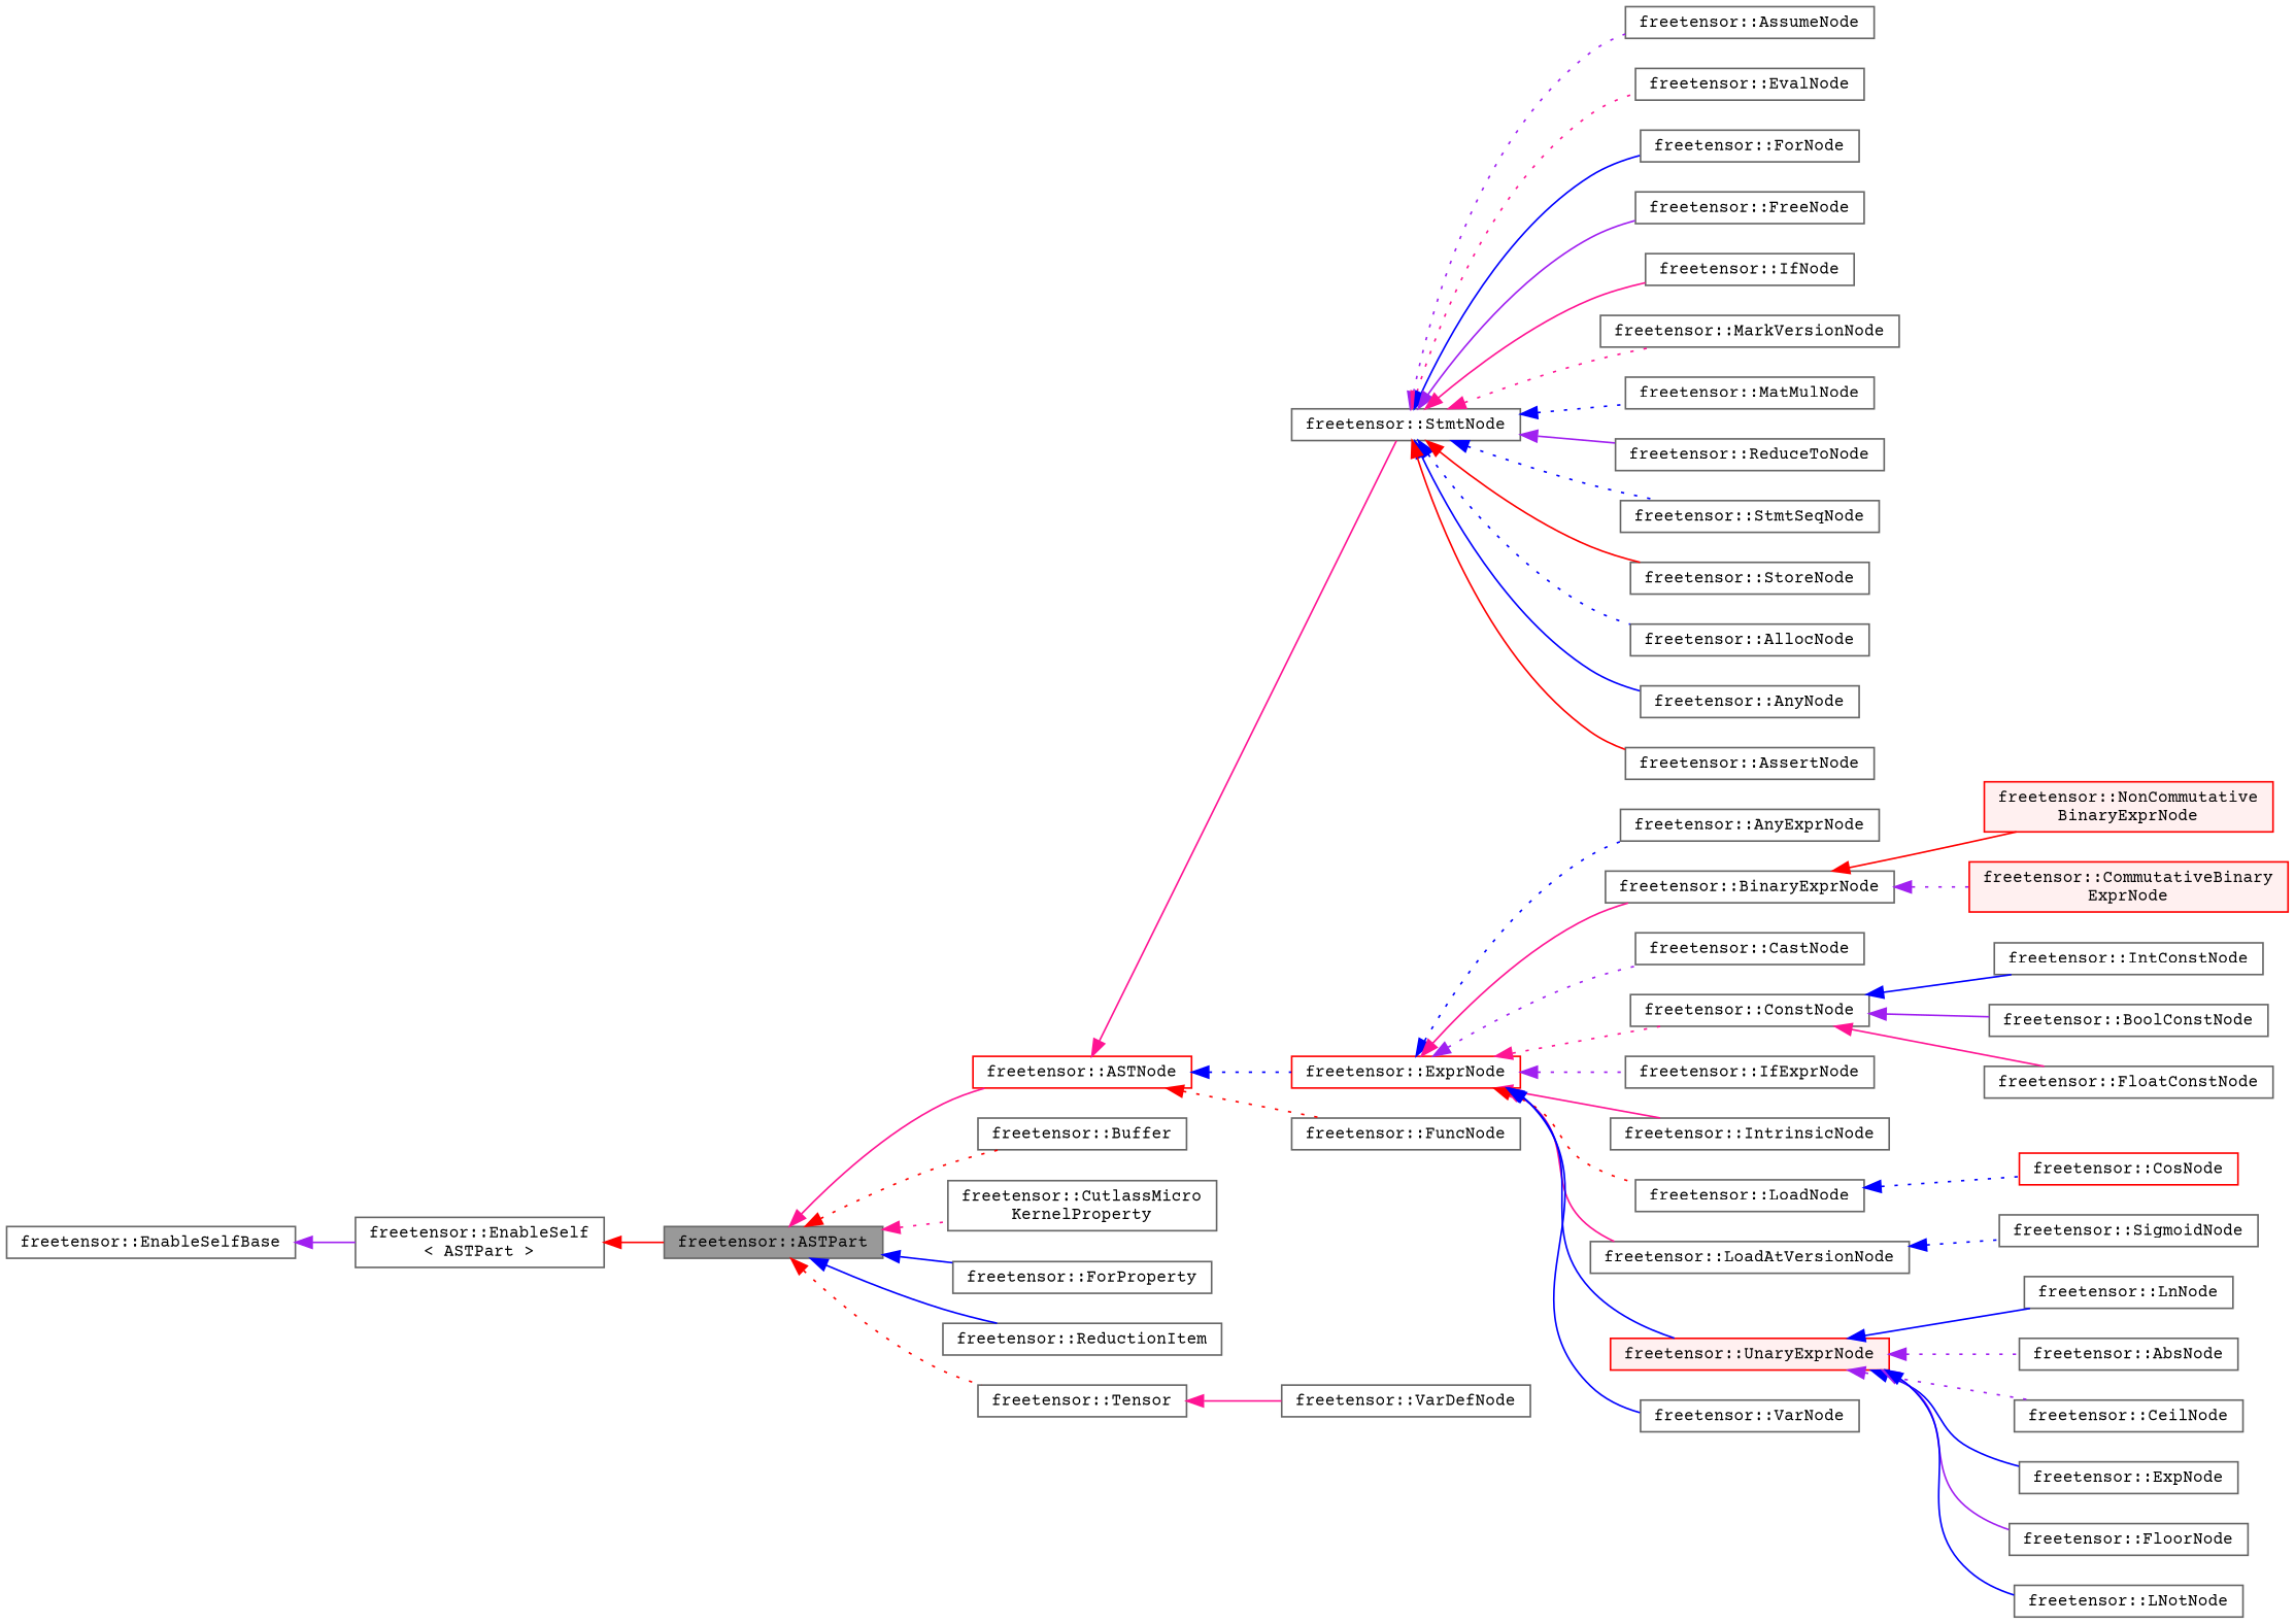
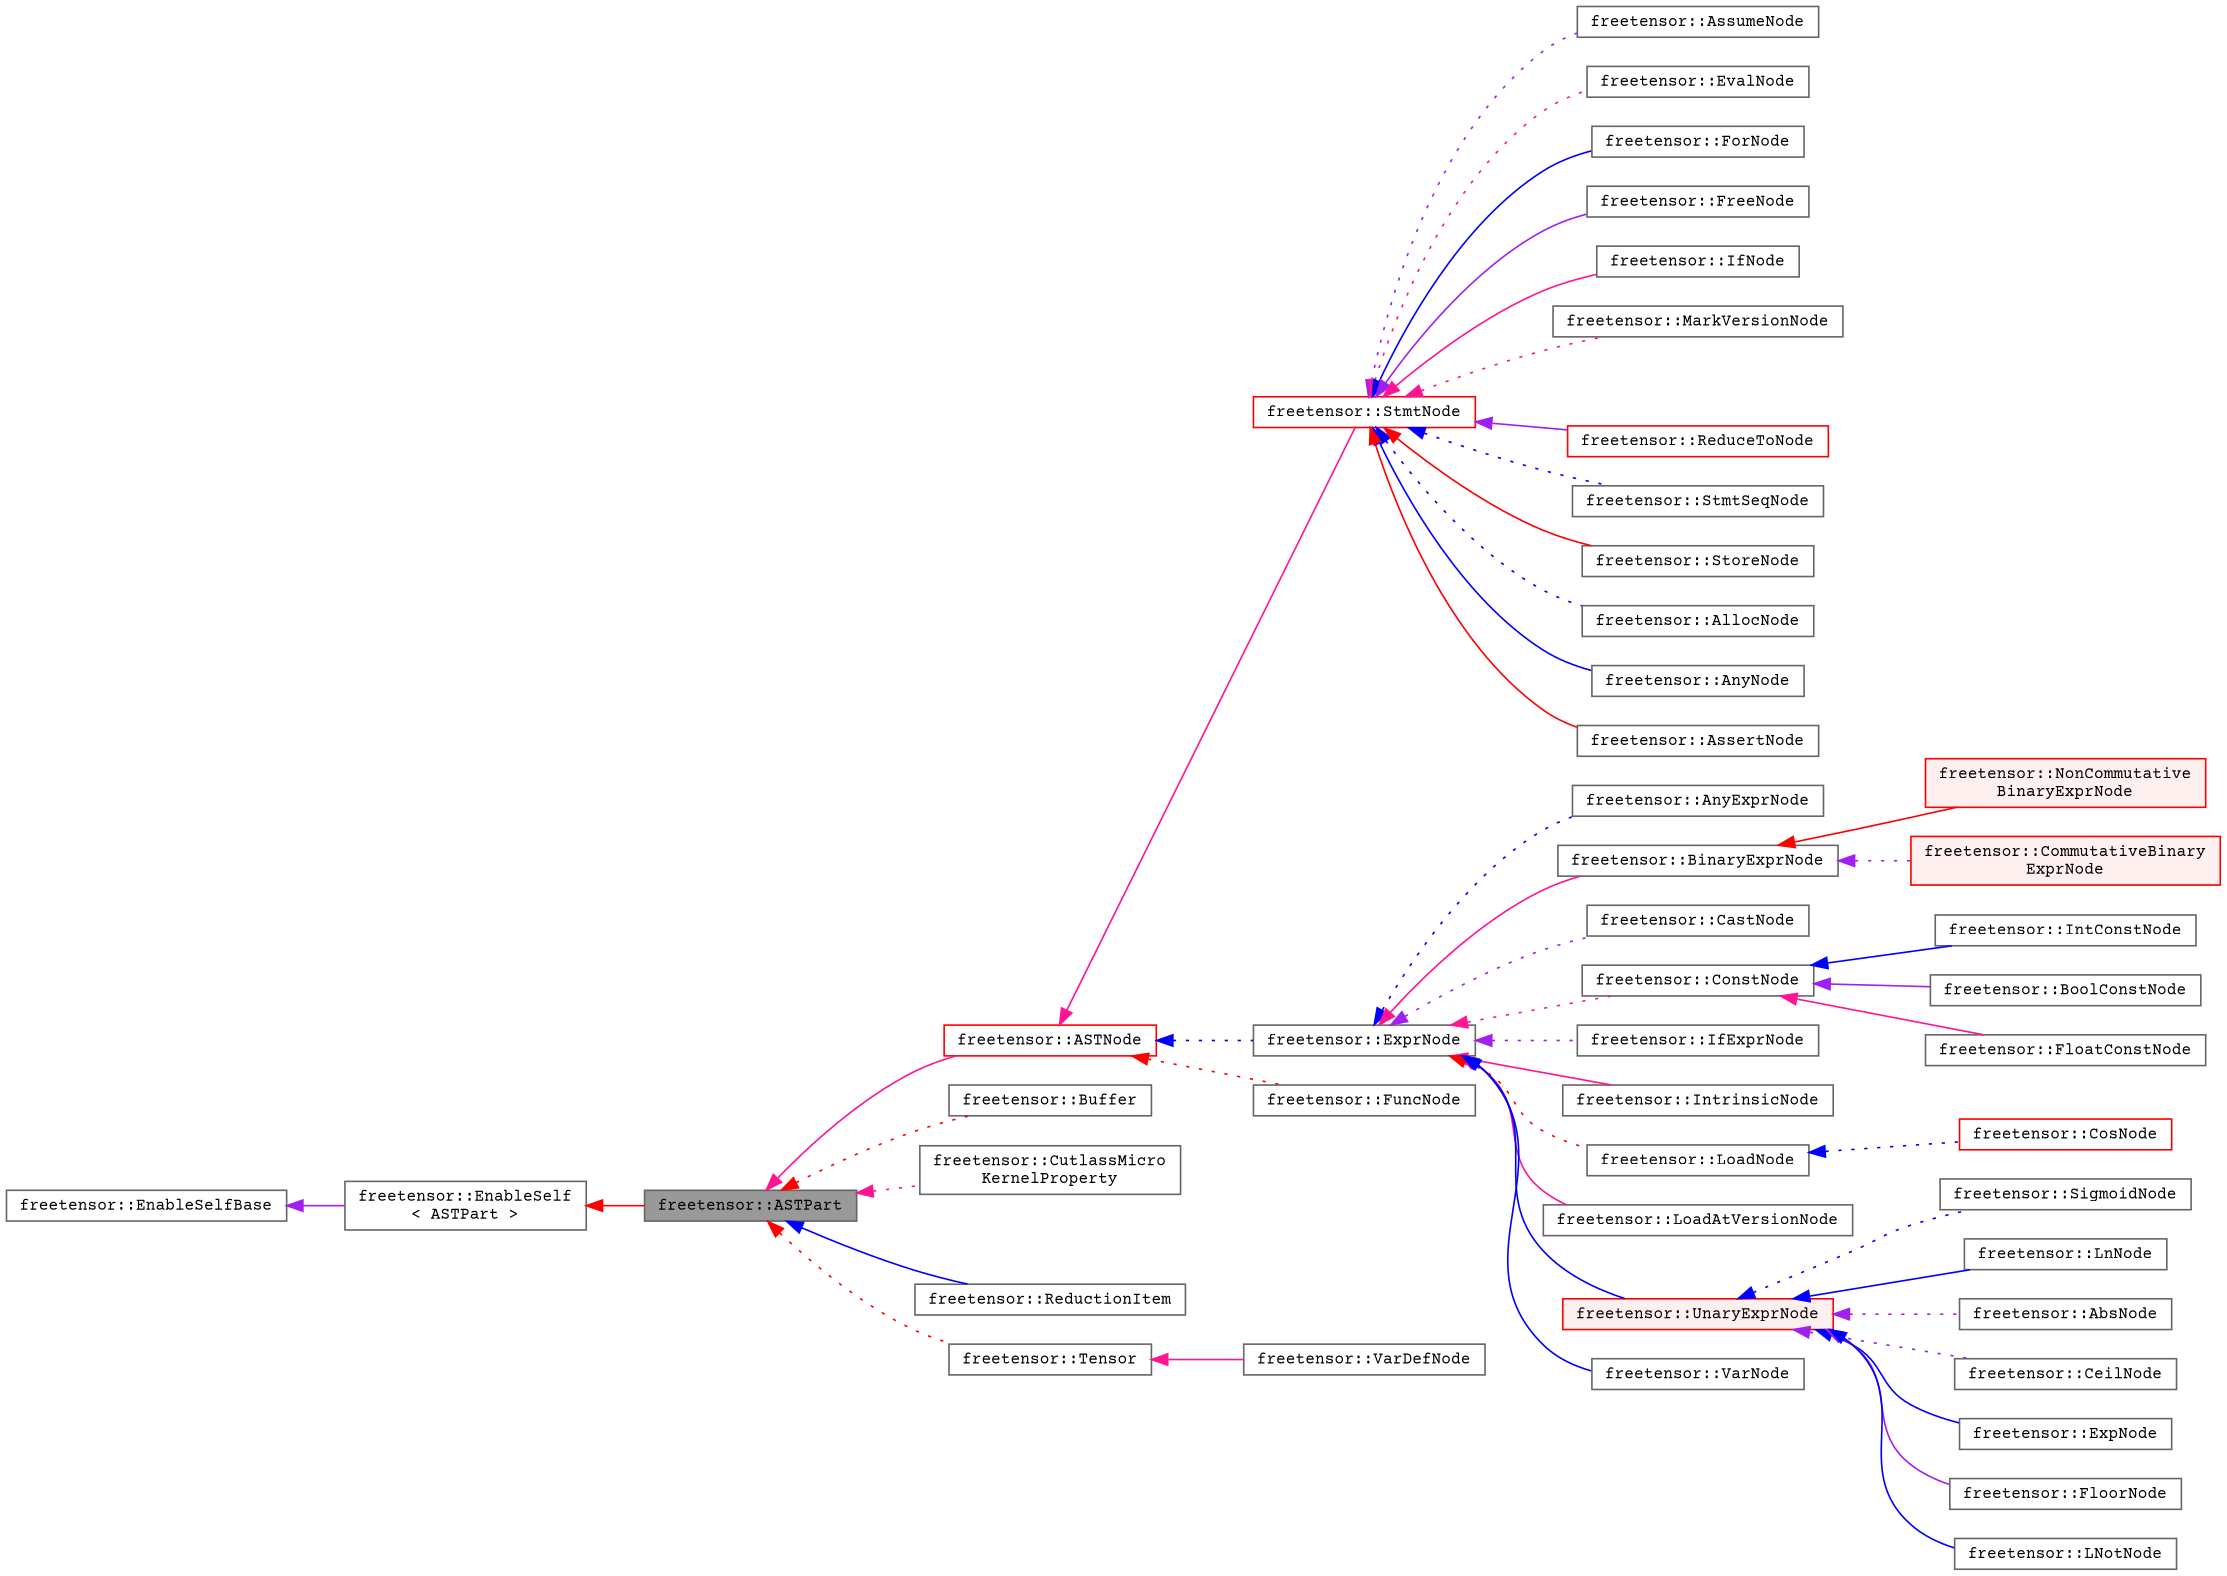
  digraph {
    fontname="Courier Prime"
    rankdir=LR
    node [color=gray40 fillcolor=white fontname="Courier Prime" fontsize=10 shape=box style=filled]
    edge [color=blue dir=back fontname="Courier Prime" fontsize=10 labelfontname=Helvetica labelfontsize=10 style=solid]
    n1 [fillcolor=grey60 fontcolor=black height=0.2 label="freetensor::ASTPart" width=0.4]
    n2 [color=red height=0.2 label="freetensor::ASTNode" width=0.4]
    n3 [height=0.2 label="freetensor::Buffer" width=0.4]
    n4 [height=0.2 label="freetensor::CutlassMicro\lKernelProperty" width=0.4]
-   n5 [height=0.2 label="freetensor::ForProperty" width=0.4]
    n6 [height=0.2 label="freetensor::ReductionItem" width=0.4]
    n7 [height=0.2 label="freetensor::Tensor" width=0.4]
-   n8 [color=red height=0.2 label="freetensor::ExprNode" width=0.4]
+   n8 [height=0.2 label="freetensor::ExprNode" width=0.4]
    n9 [height=0.2 label="freetensor::FuncNode" width=0.4]
-   n10 [height=0.2 label="freetensor::StmtNode" width=0.4]
+   n10 [color=red height=0.2 label="freetensor::StmtNode" width=0.4]
    n11 [height=0.2 label="freetensor::VarDefNode" width=0.4]
    n12 [height=0.2 label="freetensor::EnableSelf\l\< ASTPart \>" width=0.4]
    n13 [height=0.2 label="freetensor::EnableSelfBase" width=0.4]
    n14 [height=0.2 label="freetensor::AnyExprNode" width=0.4]
    n15 [height=0.2 label="freetensor::BinaryExprNode" width=0.4]
    n16 [height=0.2 label="freetensor::CastNode" width=0.4]
    n17 [height=0.2 label="freetensor::ConstNode" width=0.4]
    n18 [height=0.2 label="freetensor::IfExprNode" width=0.4]
    n19 [height=0.2 label="freetensor::IntrinsicNode" width=0.4]
    n20 [height=0.2 label="freetensor::LoadAtVersionNode" width=0.4]
    n21 [height=0.2 label="freetensor::LoadNode" width=0.4]
    n22 [color=red fillcolor="#FFF0F0" height=0.2 label="freetensor::UnaryExprNode" width=0.4]
    n23 [height=0.2 label="freetensor::VarNode" width=0.4]
    n24 [height=0.2 label="freetensor::AllocNode" width=0.4]
    n25 [height=0.2 label="freetensor::AnyNode" width=0.4]
    n26 [height=0.2 label="freetensor::AssertNode" width=0.4]
    n27 [height=0.2 label="freetensor::AssumeNode" width=0.4]
    n28 [height=0.2 label="freetensor::EvalNode" width=0.4]
    n29 [height=0.2 label="freetensor::ForNode" width=0.4]
    n30 [height=0.2 label="freetensor::FreeNode" width=0.4]
    n31 [height=0.2 label="freetensor::IfNode" width=0.4]
    n32 [height=0.2 label="freetensor::MarkVersionNode" width=0.4]
-   n33 [height=0.2 label="freetensor::MatMulNode" width=0.4]
-   n34 [height=0.2 label="freetensor::ReduceToNode" width=0.4]
+   n34 [color=red height=0.2 label="freetensor::ReduceToNode" width=0.4]
    n35 [height=0.2 label="freetensor::StmtSeqNode" width=0.4]
    n36 [height=0.2 label="freetensor::StoreNode" width=0.4]
    n37 [color=red fillcolor="#FFF0F0" height=0.2 label="freetensor::CommutativeBinary\lExprNode" width=0.4]
    n38 [color=red fillcolor="#FFF0F0" height=0.2 label="freetensor::NonCommutative\lBinaryExprNode" width=0.4]
    n39 [height=0.2 label="freetensor::BoolConstNode" width=0.4]
    n40 [height=0.2 label="freetensor::FloatConstNode" width=0.4]
    n41 [height=0.2 label="freetensor::IntConstNode" width=0.4]
    n42 [color=red height=0.2 label="freetensor::CosNode" width=0.4]
    n43 [height=0.2 label="freetensor::AbsNode" width=0.4]
    n44 [height=0.2 label="freetensor::CeilNode" width=0.4]
    n45 [height=0.2 label="freetensor::ExpNode" width=0.4]
    n46 [height=0.2 label="freetensor::FloorNode" width=0.4]
    n47 [height=0.2 label="freetensor::LNotNode" width=0.4]
    n48 [height=0.2 label="freetensor::LnNode" width=0.4]
    n49 [height=0.2 label="freetensor::SigmoidNode" width=0.4]
    n1 -> n2 [color=deeppink]
    n1 -> n3 [color=red style=dotted]
    n1 -> n4 [color=deeppink style=dotted]
-   n1 -> n5
    n1 -> n6
    n1 -> n7 [color=red style=dotted]
    n2 -> n8 [style=dotted]
    n2 -> n9 [color=red style=dotted]
    n2 -> n10 [color=deeppink]
    n7 -> n11 [color=deeppink]
    n8 -> n14 [style=dotted]
    n8 -> n15 [color=deeppink]
    n8 -> n16 [color=purple style=dotted]
    n8 -> n17 [color=deeppink style=dotted]
    n8 -> n18 [color=purple style=dotted]
    n8 -> n19 [color=deeppink]
    n8 -> n20 [color=deeppink]
    n8 -> n21 [color=red style=dotted]
    n8 -> n22
    n8 -> n23
    n10 -> n24 [style=dotted]
    n10 -> n25
    n10 -> n26 [color=red]
    n10 -> n27 [color=purple style=dotted]
    n10 -> n28 [color=deeppink style=dotted]
    n10 -> n29
    n10 -> n30 [color=purple]
    n10 -> n31 [color=deeppink]
    n10 -> n32 [color=deeppink style=dotted]
-   n10 -> n33 [style=dotted]
    n10 -> n34 [color=purple]
    n10 -> n35 [style=dotted]
    n10 -> n36 [color=red]
    n12 -> n1 [color=red]
    n13 -> n12 [color=purple]
    n15 -> n37 [color=purple style=dotted]
    n15 -> n38 [color=red]
    n17 -> n39 [color=purple]
    n17 -> n40 [color=deeppink]
    n17 -> n41
    n21 -> n42 [style=dotted]
    n22 -> n43 [color=purple style=dotted]
    n22 -> n44 [color=purple style=dotted]
    n22 -> n45
    n22 -> n46 [color=purple]
    n22 -> n47
    n22 -> n48
-   n20 -> n49 [style=dotted]
+   n22 -> n49 [style=dotted]
  }
